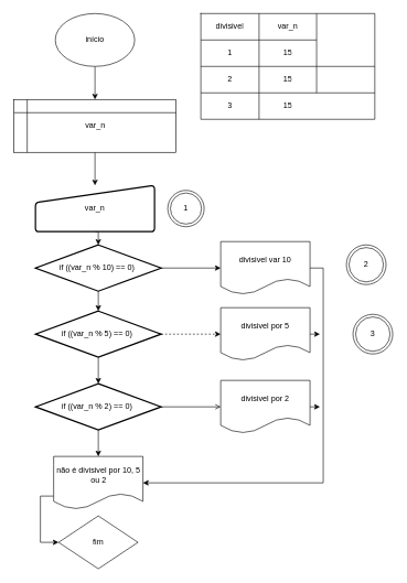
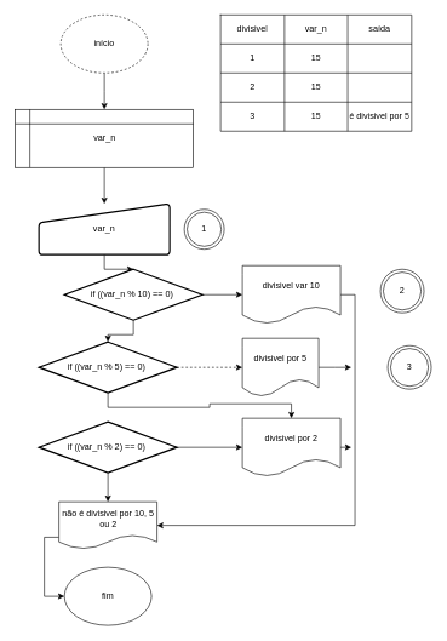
  <mxCell id="0" />
  <mxCell id="1" parent="0" />
  <mxCell id="2" style="edgeStyle=orthogonalEdgeStyle;rounded=0;orthogonalLoop=1;jettySize=auto;html=1;exitX=0.5;exitY=1;exitDx=0;exitDy=0;" parent="1" source="3" edge="1"><mxGeometry relative="1" as="geometry"><mxPoint x="143" y="150" as="targetPoint" /></mxGeometry></mxCell>
- <mxCell id="3" value="início" style="ellipse;whiteSpace=wrap;html=1;" parent="1" vertex="1"><mxGeometry x="83" y="20" width="120" height="80" as="geometry" /></mxCell>
+ <mxCell id="3" value="início" style="ellipse;whiteSpace=wrap;html=1;dashed=1;" parent="1" vertex="1"><mxGeometry x="83" y="20" width="120" height="80" as="geometry" /></mxCell>
  <mxCell id="4" style="edgeStyle=orthogonalEdgeStyle;rounded=0;orthogonalLoop=1;jettySize=auto;html=1;exitX=0.5;exitY=1;exitDx=0;exitDy=0;entryX=0.5;entryY=0;entryDx=0;entryDy=0;" parent="1" source="5" target="7" edge="1"><mxGeometry relative="1" as="geometry" /></mxCell>
  <mxCell id="5" value="var_n" style="shape=internalStorage;whiteSpace=wrap;html=1;backgroundOutline=1;" parent="1" vertex="1"><mxGeometry x="20.5" y="150" width="245" height="80" as="geometry" /></mxCell>
  <mxCell id="6" style="edgeStyle=orthogonalEdgeStyle;rounded=0;orthogonalLoop=1;jettySize=auto;html=1;exitX=0.5;exitY=1;exitDx=0;exitDy=0;entryX=0.5;entryY=0;entryDx=0;entryDy=0;entryPerimeter=0;" parent="1" source="7" target="10" edge="1"><mxGeometry relative="1" as="geometry" /></mxCell>
  <mxCell id="7" value="var_n" style="html=1;strokeWidth=2;shape=manualInput;whiteSpace=wrap;rounded=1;size=26;arcSize=11;" parent="1" vertex="1"><mxGeometry x="53" y="280" width="180" height="70" as="geometry" /></mxCell>
  <mxCell id="8" style="edgeStyle=orthogonalEdgeStyle;rounded=0;orthogonalLoop=1;jettySize=auto;html=1;exitX=0.5;exitY=1;exitDx=0;exitDy=0;exitPerimeter=0;entryX=0.5;entryY=0;entryDx=0;entryDy=0;entryPerimeter=0;" edge="1" parent="1" source="10" target="36"><mxGeometry relative="1" as="geometry" /></mxCell>
  <mxCell id="9" style="edgeStyle=orthogonalEdgeStyle;rounded=0;orthogonalLoop=1;jettySize=auto;html=1;exitX=1;exitY=0.5;exitDx=0;exitDy=0;exitPerimeter=0;entryX=0;entryY=0.5;entryDx=0;entryDy=0;" edge="1" parent="1" source="10" target="43"><mxGeometry relative="1" as="geometry" /></mxCell>
- <mxCell id="10" value="if ((var_n % 10) == 0)&amp;nbsp;" style="strokeWidth=2;html=1;shape=mxgraph.flowchart.decision;whiteSpace=wrap;" parent="1" vertex="1"><mxGeometry x="53" y="370" width="190" height="70" as="geometry" /></mxCell>
- <mxCell id="11" value="fim" style="rhombus;whiteSpace=wrap;html=1;" parent="1" vertex="1"><mxGeometry x="88" y="780" width="120" height="80" as="geometry" /></mxCell>
+ <mxCell id="10" value="if ((var_n % 10) == 0)&amp;nbsp;" style="strokeWidth=2;html=1;shape=mxgraph.flowchart.decision;whiteSpace=wrap;" parent="1" vertex="1"><mxGeometry x="88" y="370" width="190" height="70" as="geometry" /></mxCell>
+ <mxCell id="11" value="fim" style="ellipse;whiteSpace=wrap;html=1;" parent="1" vertex="1"><mxGeometry x="88" y="780" width="120" height="80" as="geometry" /></mxCell>
  <mxCell id="12" style="edgeStyle=orthogonalEdgeStyle;rounded=0;orthogonalLoop=1;jettySize=auto;html=1;exitX=0;exitY=0.75;exitDx=0;exitDy=0;entryX=0;entryY=0.5;entryDx=0;entryDy=0;" parent="1" source="13" target="11" edge="1"><mxGeometry relative="1" as="geometry" /></mxCell>
- <mxCell id="13" value="não é divisivel por 10, 5 ou 2" style="shape=document;whiteSpace=wrap;html=1;boundedLbl=1;" parent="1" vertex="1"><mxGeometry x="80.5" y="690" width="135" height="80" as="geometry" /></mxCell>
+ <mxCell id="13" value="não é divisivel por 10, 5 ou 2" style="shape=document;whiteSpace=wrap;html=1;boundedLbl=1;" parent="1" vertex="1"><mxGeometry x="80.5" y="690" width="135" height="65" as="geometry" /></mxCell>
  <mxCell id="14" value="1" style="ellipse;shape=doubleEllipse;whiteSpace=wrap;html=1;aspect=fixed;" parent="1" vertex="1"><mxGeometry x="253" y="287.5" width="55" height="55" as="geometry" /></mxCell>
  <mxCell id="15" value="2" style="ellipse;shape=doubleEllipse;whiteSpace=wrap;html=1;aspect=fixed;" parent="1" vertex="1"><mxGeometry x="523" y="370" width="60" height="60" as="geometry" /></mxCell>
  <mxCell id="16" value="3&lt;br&gt;" style="ellipse;shape=doubleEllipse;whiteSpace=wrap;html=1;aspect=fixed;" parent="1" vertex="1"><mxGeometry x="533" y="475" width="60" height="60" as="geometry" /></mxCell>
  <mxCell id="17" value="" style="shape=table;html=1;whiteSpace=wrap;startSize=0;container=1;collapsible=0;childLayout=tableLayout;" parent="1" vertex="1"><mxGeometry x="303" y="20" width="263" height="160.0" as="geometry" /></mxCell>
  <mxCell id="18" value="" style="shape=partialRectangle;html=1;whiteSpace=wrap;collapsible=0;dropTarget=0;pointerEvents=0;fillColor=none;top=0;left=0;bottom=0;right=0;points=[[0,0.5],[1,0.5]];portConstraint=eastwest;" parent="17" vertex="1"><mxGeometry width="263" height="40" as="geometry" /></mxCell>
  <mxCell id="19" value="divisivel" style="shape=partialRectangle;html=1;whiteSpace=wrap;connectable=0;fillColor=none;top=0;left=0;bottom=0;right=0;overflow=hidden;" parent="18" vertex="1"><mxGeometry width="88" height="40" as="geometry" /></mxCell>
  <mxCell id="20" value="var_n" style="shape=partialRectangle;html=1;whiteSpace=wrap;connectable=0;fillColor=none;top=0;left=0;bottom=0;right=0;overflow=hidden;" parent="18" vertex="1"><mxGeometry x="88" width="87" height="40" as="geometry" /></mxCell>
+ <mxCell id="21" value="saída" style="shape=partialRectangle;html=1;whiteSpace=wrap;connectable=0;fillColor=none;top=0;left=0;bottom=0;right=0;overflow=hidden;" parent="18" vertex="1"><mxGeometry x="175" width="88" height="40" as="geometry" /></mxCell>
  <mxCell id="22" value="" style="shape=partialRectangle;html=1;whiteSpace=wrap;collapsible=0;dropTarget=0;pointerEvents=0;fillColor=none;top=0;left=0;bottom=0;right=0;points=[[0,0.5],[1,0.5]];portConstraint=eastwest;" parent="17" vertex="1"><mxGeometry y="40" width="263" height="40" as="geometry" /></mxCell>
  <mxCell id="23" value="1" style="shape=partialRectangle;html=1;whiteSpace=wrap;connectable=0;fillColor=none;top=0;left=0;bottom=0;right=0;overflow=hidden;" parent="22" vertex="1"><mxGeometry width="88" height="40" as="geometry" /></mxCell>
  <mxCell id="24" value="15" style="shape=partialRectangle;html=1;whiteSpace=wrap;connectable=0;fillColor=none;top=0;left=0;bottom=0;right=0;overflow=hidden;" parent="22" vertex="1"><mxGeometry x="88" width="87" height="40" as="geometry" /></mxCell>
  <mxCell id="25" value="" style="shape=partialRectangle;html=1;whiteSpace=wrap;connectable=0;fillColor=none;top=0;left=0;bottom=0;right=0;overflow=hidden;" parent="22" vertex="1"><mxGeometry x="175" width="88" height="40" as="geometry" /></mxCell>
  <mxCell id="26" value="" style="shape=partialRectangle;html=1;whiteSpace=wrap;collapsible=0;dropTarget=0;pointerEvents=0;fillColor=none;top=0;left=0;bottom=0;right=0;points=[[0,0.5],[1,0.5]];portConstraint=eastwest;" parent="17" vertex="1"><mxGeometry y="80" width="263" height="40" as="geometry" /></mxCell>
  <mxCell id="27" value="2" style="shape=partialRectangle;html=1;whiteSpace=wrap;connectable=0;fillColor=none;top=0;left=0;bottom=0;right=0;overflow=hidden;" parent="26" vertex="1"><mxGeometry width="88" height="40" as="geometry" /></mxCell>
  <mxCell id="28" value="15" style="shape=partialRectangle;html=1;whiteSpace=wrap;connectable=0;fillColor=none;top=0;left=0;bottom=0;right=0;overflow=hidden;" parent="26" vertex="1"><mxGeometry x="88" width="87" height="40" as="geometry" /></mxCell>
  <mxCell id="29" value="" style="shape=partialRectangle;html=1;whiteSpace=wrap;connectable=0;fillColor=none;top=0;left=0;bottom=0;right=0;overflow=hidden;" parent="26" vertex="1"><mxGeometry x="175" width="88" height="40" as="geometry" /></mxCell>
  <mxCell id="30" style="shape=partialRectangle;html=1;whiteSpace=wrap;collapsible=0;dropTarget=0;pointerEvents=0;fillColor=none;top=0;left=0;bottom=0;right=0;points=[[0,0.5],[1,0.5]];portConstraint=eastwest;" parent="17" vertex="1"><mxGeometry y="120" width="263" height="40" as="geometry" /></mxCell>
  <mxCell id="31" value="3" style="shape=partialRectangle;html=1;whiteSpace=wrap;connectable=0;fillColor=none;top=0;left=0;bottom=0;right=0;overflow=hidden;" parent="30" vertex="1"><mxGeometry width="88" height="40" as="geometry" /></mxCell>
  <mxCell id="32" value="15" style="shape=partialRectangle;html=1;whiteSpace=wrap;connectable=0;fillColor=none;top=0;left=0;bottom=0;right=0;overflow=hidden;" parent="30" vertex="1"><mxGeometry x="88" width="87" height="40" as="geometry" /></mxCell>
- <mxCell id="34" style="edgeStyle=orthogonalEdgeStyle;rounded=0;orthogonalLoop=1;jettySize=auto;html=1;exitX=0.5;exitY=1;exitDx=0;exitDy=0;exitPerimeter=0;entryX=0.5;entryY=0;entryDx=0;entryDy=0;entryPerimeter=0;" edge="1" parent="1" source="36" target="39"><mxGeometry relative="1" as="geometry" /></mxCell>
+ <mxCell id="33" value="é divisivel por 5" style="shape=partialRectangle;html=1;whiteSpace=wrap;connectable=0;fillColor=none;top=0;left=0;bottom=0;right=0;overflow=hidden;" parent="30" vertex="1"><mxGeometry x="175" width="88" height="40" as="geometry" /></mxCell>
+ <mxCell id="34" style="edgeStyle=orthogonalEdgeStyle;rounded=0;orthogonalLoop=1;jettySize=auto;html=1;exitX=0.5;exitY=1;exitDx=0;exitDy=0;exitPerimeter=0;" edge="1" parent="1" source="36" target="41"><mxGeometry relative="1" as="geometry" /></mxCell>
  <mxCell id="35" style="edgeStyle=orthogonalEdgeStyle;rounded=0;orthogonalLoop=1;jettySize=auto;html=1;exitX=1;exitY=0.5;exitDx=0;exitDy=0;exitPerimeter=0;entryX=0;entryY=0.5;entryDx=0;entryDy=0;dashed=1;" edge="1" parent="1" source="36" target="45"><mxGeometry relative="1" as="geometry" /></mxCell>
  <mxCell id="36" value="if ((var_n % 5) == 0)&amp;nbsp;" style="strokeWidth=2;html=1;shape=mxgraph.flowchart.decision;whiteSpace=wrap;" vertex="1" parent="1"><mxGeometry x="53" y="470" width="190" height="70" as="geometry" /></mxCell>
  <mxCell id="37" style="edgeStyle=orthogonalEdgeStyle;rounded=0;orthogonalLoop=1;jettySize=auto;html=1;exitX=0.5;exitY=1;exitDx=0;exitDy=0;exitPerimeter=0;entryX=0.5;entryY=0;entryDx=0;entryDy=0;" edge="1" parent="1" source="39" target="13"><mxGeometry relative="1" as="geometry" /></mxCell>
- <mxCell id="38" style="edgeStyle=orthogonalEdgeStyle;rounded=0;orthogonalLoop=1;jettySize=auto;html=1;exitX=1;exitY=0.5;exitDx=0;exitDy=0;exitPerimeter=0;entryX=0;entryY=0.5;entryDx=0;entryDy=0;endArrow=open;" edge="1" parent="1" source="39" target="41"><mxGeometry relative="1" as="geometry" /></mxCell>
+ <mxCell id="38" style="edgeStyle=orthogonalEdgeStyle;rounded=0;orthogonalLoop=1;jettySize=auto;html=1;exitX=1;exitY=0.5;exitDx=0;exitDy=0;exitPerimeter=0;entryX=0;entryY=0.5;entryDx=0;entryDy=0;" edge="1" parent="1" source="39" target="41"><mxGeometry relative="1" as="geometry" /></mxCell>
  <mxCell id="39" value="if ((var_n % 2) == 0)&amp;nbsp;" style="strokeWidth=2;html=1;shape=mxgraph.flowchart.decision;whiteSpace=wrap;" vertex="1" parent="1"><mxGeometry x="53" y="580" width="190" height="70" as="geometry" /></mxCell>
  <mxCell id="40" style="edgeStyle=orthogonalEdgeStyle;rounded=0;orthogonalLoop=1;jettySize=auto;html=1;exitX=1;exitY=0.5;exitDx=0;exitDy=0;" edge="1" parent="1" source="41"><mxGeometry relative="1" as="geometry"><mxPoint x="483" y="615" as="targetPoint" /></mxGeometry></mxCell>
  <mxCell id="41" value="divisivel por 2" style="shape=document;whiteSpace=wrap;html=1;boundedLbl=1;" vertex="1" parent="1"><mxGeometry x="333" y="575" width="135" height="80" as="geometry" /></mxCell>
  <mxCell id="42" style="edgeStyle=orthogonalEdgeStyle;rounded=0;orthogonalLoop=1;jettySize=auto;html=1;exitX=1;exitY=0.5;exitDx=0;exitDy=0;entryX=1;entryY=0.5;entryDx=0;entryDy=0;" edge="1" parent="1" source="43" target="13"><mxGeometry relative="1" as="geometry" /></mxCell>
  <mxCell id="43" value="divisivel var 10" style="shape=document;whiteSpace=wrap;html=1;boundedLbl=1;" vertex="1" parent="1"><mxGeometry x="333" y="365" width="135" height="80" as="geometry" /></mxCell>
  <mxCell id="44" style="edgeStyle=orthogonalEdgeStyle;rounded=0;orthogonalLoop=1;jettySize=auto;html=1;exitX=1;exitY=0.5;exitDx=0;exitDy=0;" edge="1" parent="1" source="45"><mxGeometry relative="1" as="geometry"><mxPoint x="483" y="505" as="targetPoint" /></mxGeometry></mxCell>
- <mxCell id="45" value="divisivel por 5" style="shape=document;whiteSpace=wrap;html=1;boundedLbl=1;" vertex="1" parent="1"><mxGeometry x="333" y="465" width="135" height="80" as="geometry" /></mxCell>
+ <mxCell id="45" value="divisivel por 5" style="shape=document;whiteSpace=wrap;html=1;boundedLbl=1;" vertex="1" parent="1"><mxGeometry x="333" y="465" width="105" height="80" as="geometry" /></mxCell>
